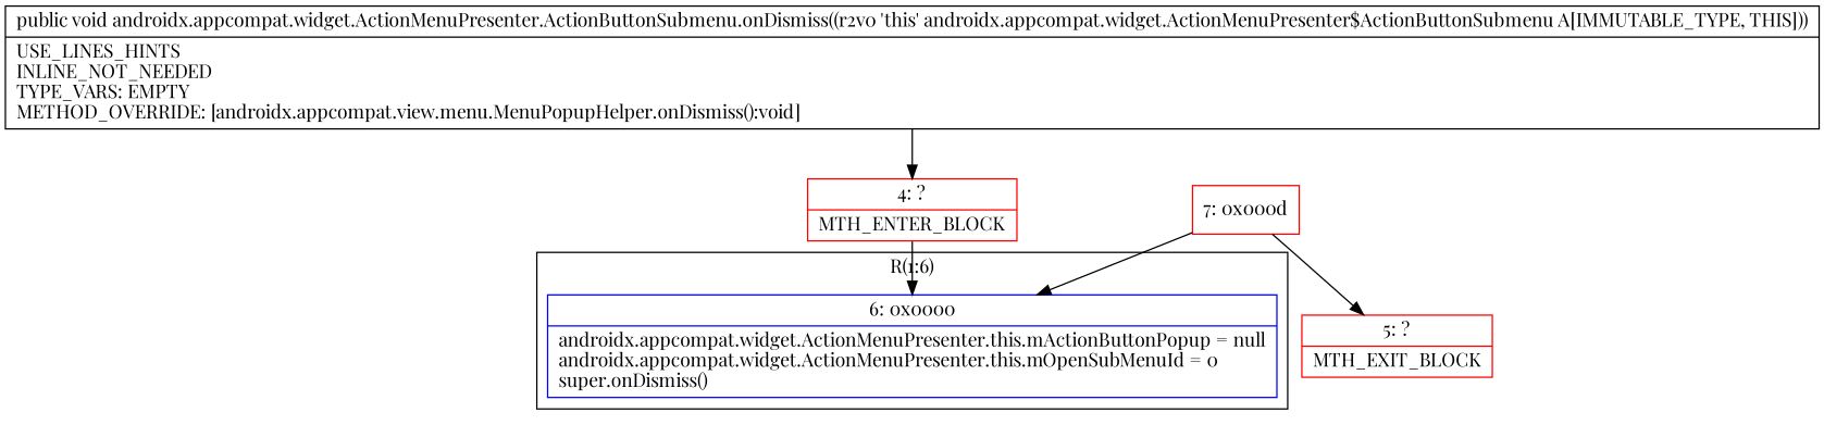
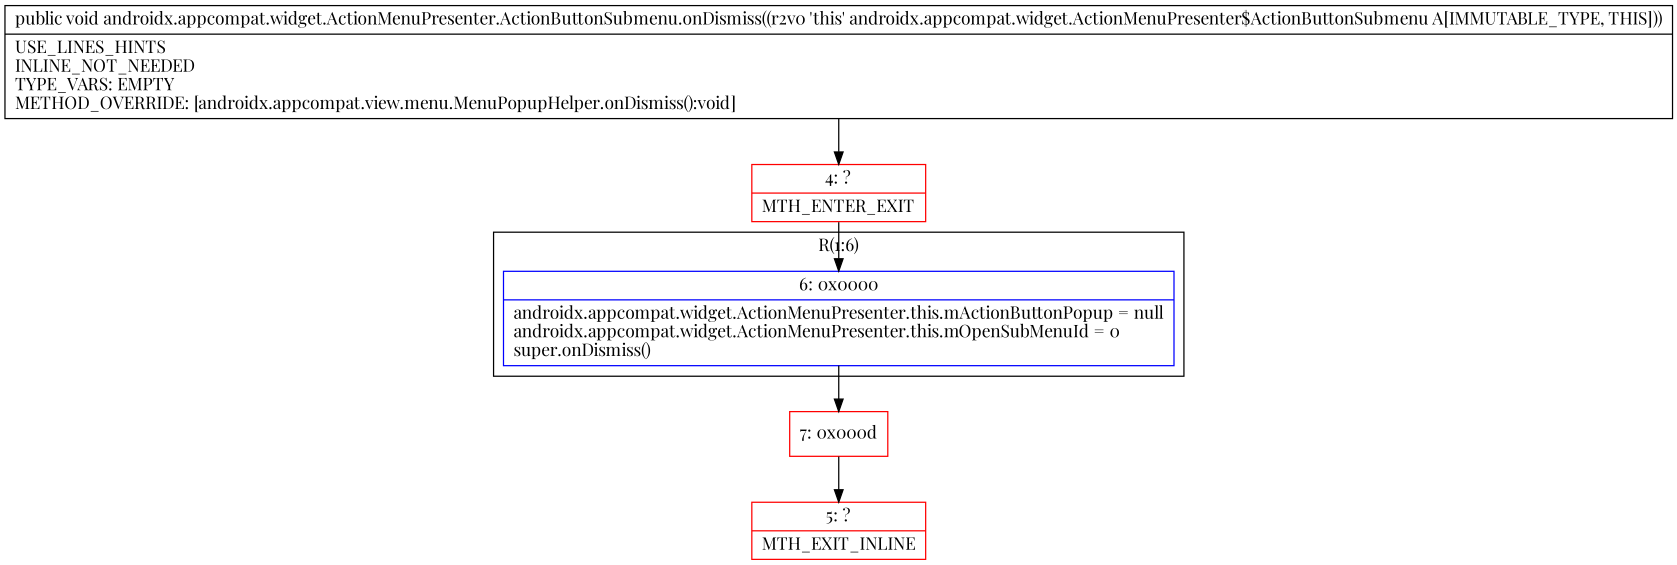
  digraph {
    fontname="Playfair Display"
    node [color=red fontname="Playfair Display" shape=record]
    edge [fontname="Playfair Display"]
    n1 [color=blue label="{6\:\ 0x0000|androidx.appcompat.widget.ActionMenuPresenter.this.mActionButtonPopup = null\landroidx.appcompat.widget.ActionMenuPresenter.this.mOpenSubMenuId = 0\lsuper.onDismiss()\l}"]
    n2 [label="{7\:\ 0x000d}"]
-   n3 [label="{5\:\ ?|MTH_EXIT_BLOCK\l}"]
-   n4 [label="{4\:\ ?|MTH_ENTER_BLOCK\l}"]
+   n3 [label="{5\:\ ?|MTH_EXIT_INLINE\l}"]
+   n4 [label="{4\:\ ?|MTH_ENTER_EXIT\l}"]
    n5 [label="{public void androidx.appcompat.widget.ActionMenuPresenter.ActionButtonSubmenu.onDismiss((r2v0 'this' androidx.appcompat.widget.ActionMenuPresenter$ActionButtonSubmenu A[IMMUTABLE_TYPE, THIS]))  | USE_LINES_HINTS\lINLINE_NOT_NEEDED\lTYPE_VARS: EMPTY\lMETHOD_OVERRIDE: [androidx.appcompat.view.menu.MenuPopupHelper.onDismiss():void]\l}" color=""]
    subgraph cluster_1 {
      label="R(1:6)"
      n1
    }
-   n2 -> n1
+   n1 -> n2
    n2 -> n3
    n4 -> n1
    n5 -> n4
  }
